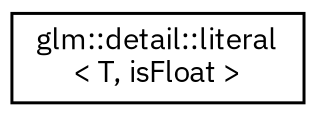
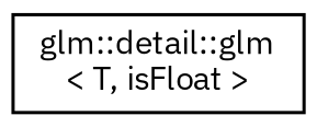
  digraph {
    rankdir=LR
    fontname="IBM Plex Sans"
-   n1 [color=black fillcolor=white fontname="IBM Plex Sans" fontsize=10 height=0.2 label="glm::detail::literal\l\< T, isFloat \>" shape=record style=filled width=0.4]
+   n1 [color=black fillcolor=white fontname="IBM Plex Sans" fontsize=10 height=0.2 label="glm::detail::glm\l\< T, isFloat \>" shape=record style=filled width=0.4]
  }
